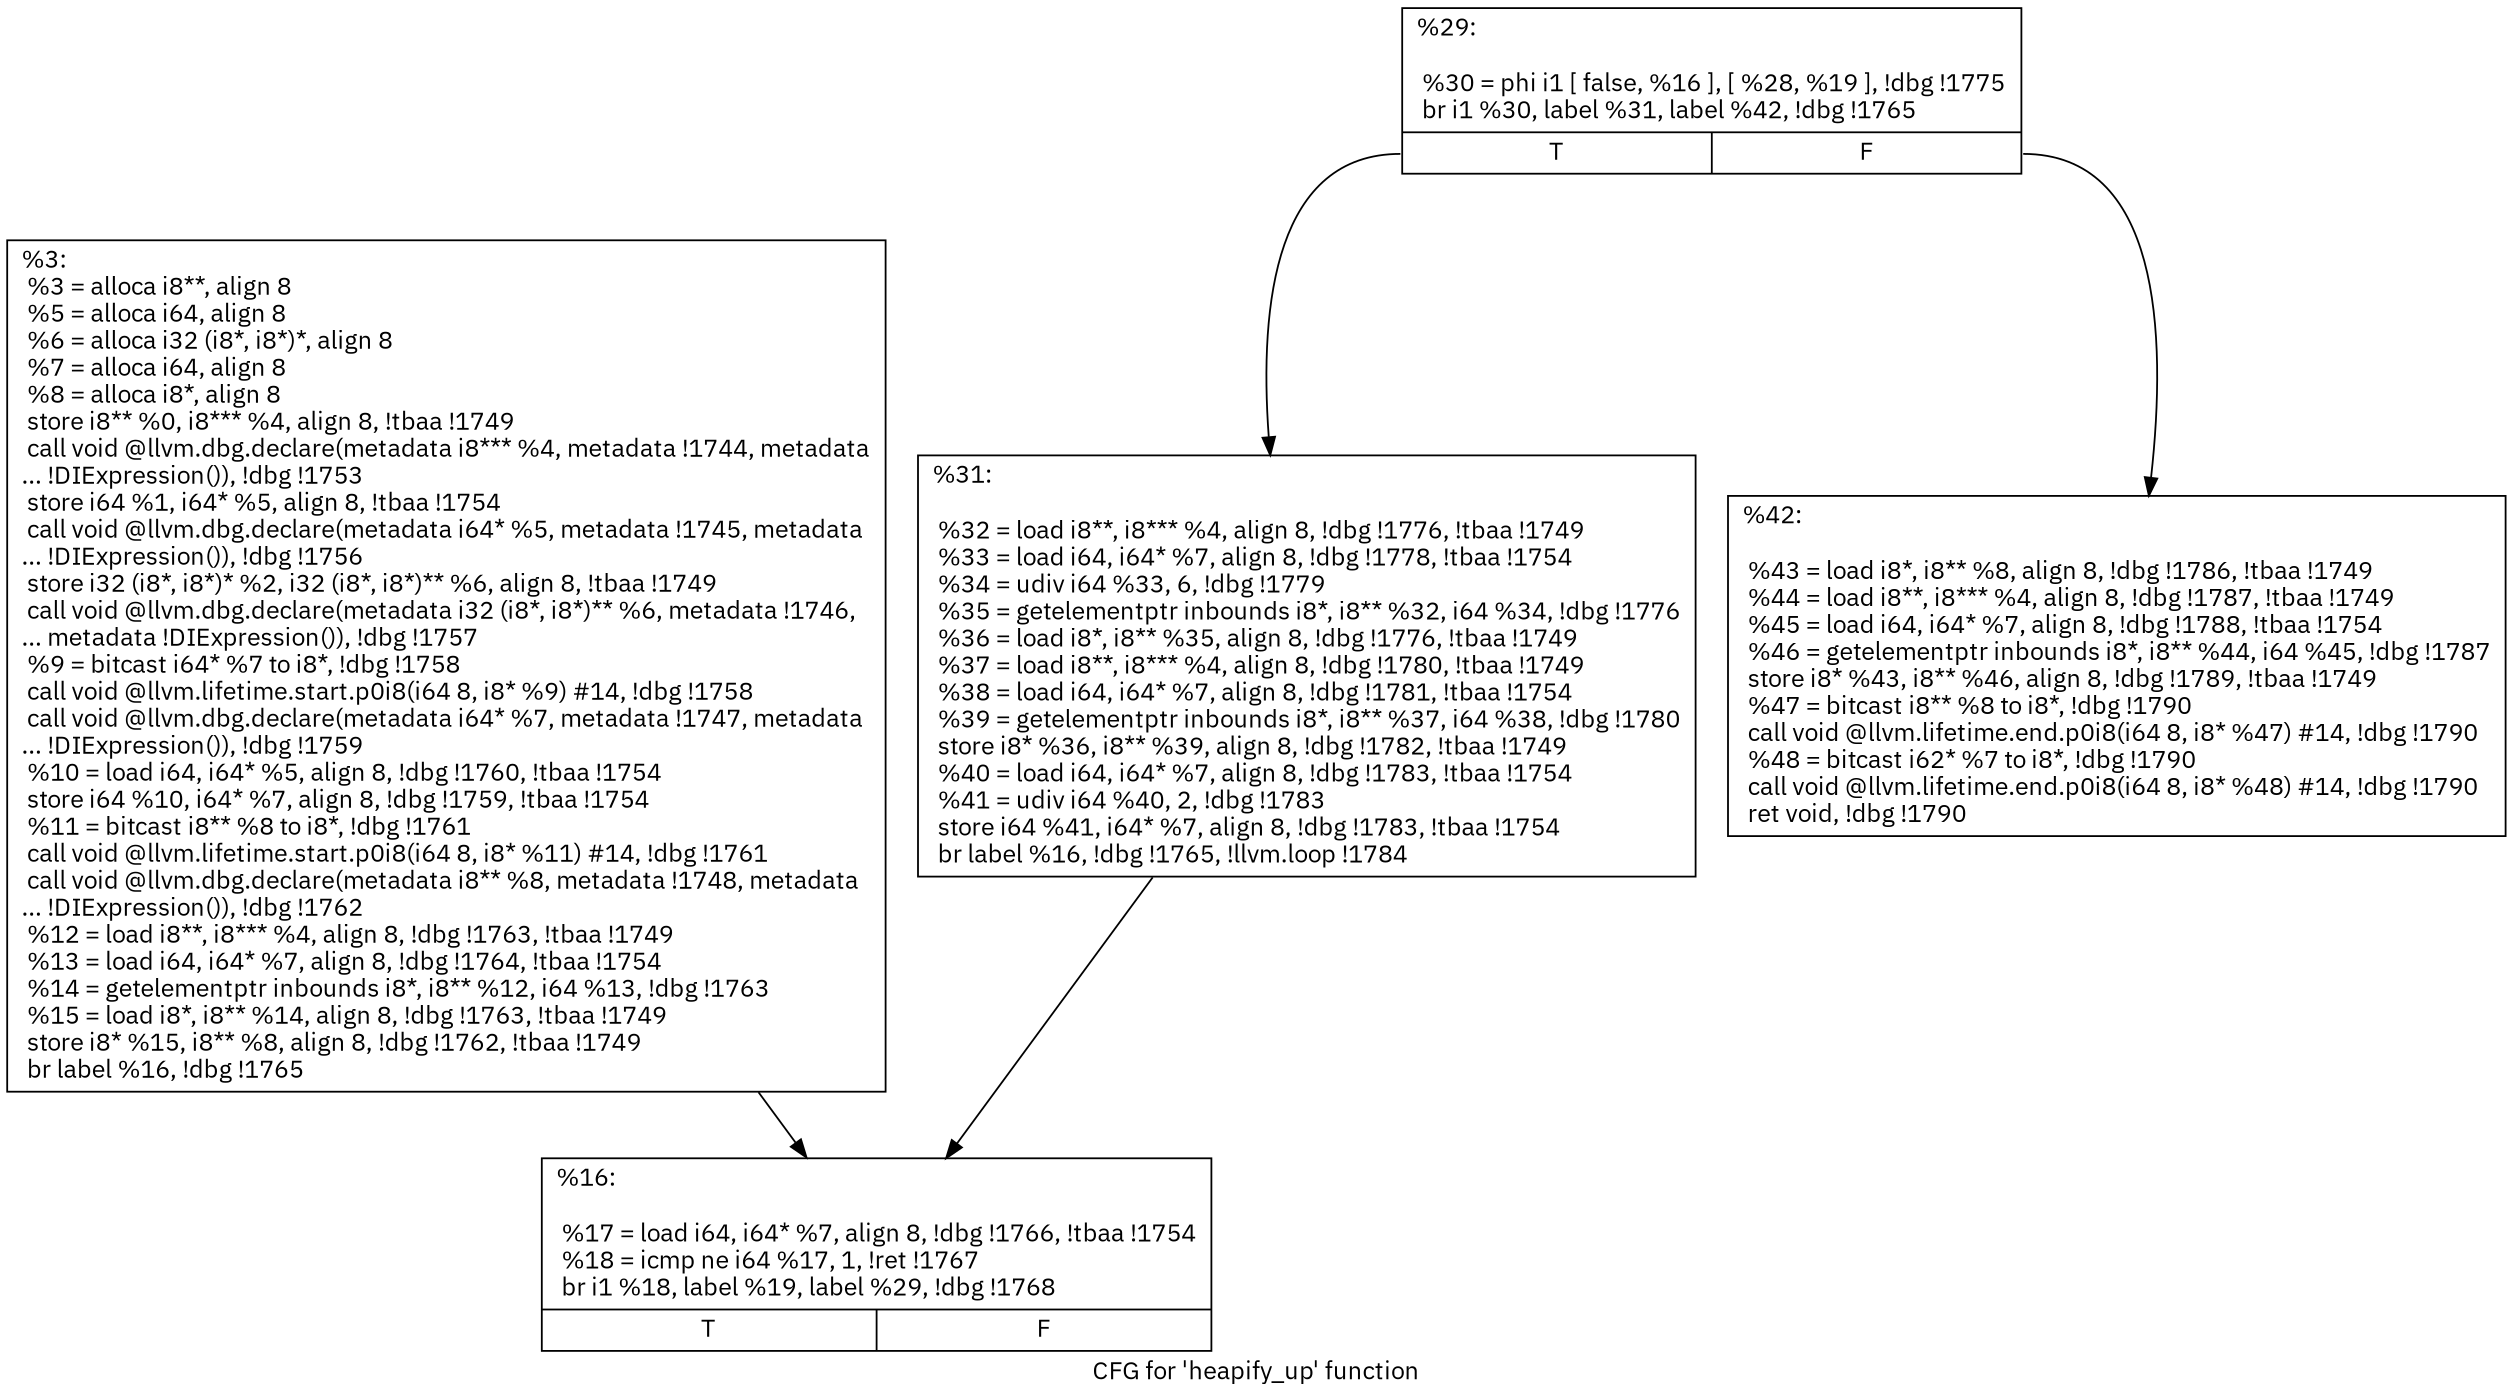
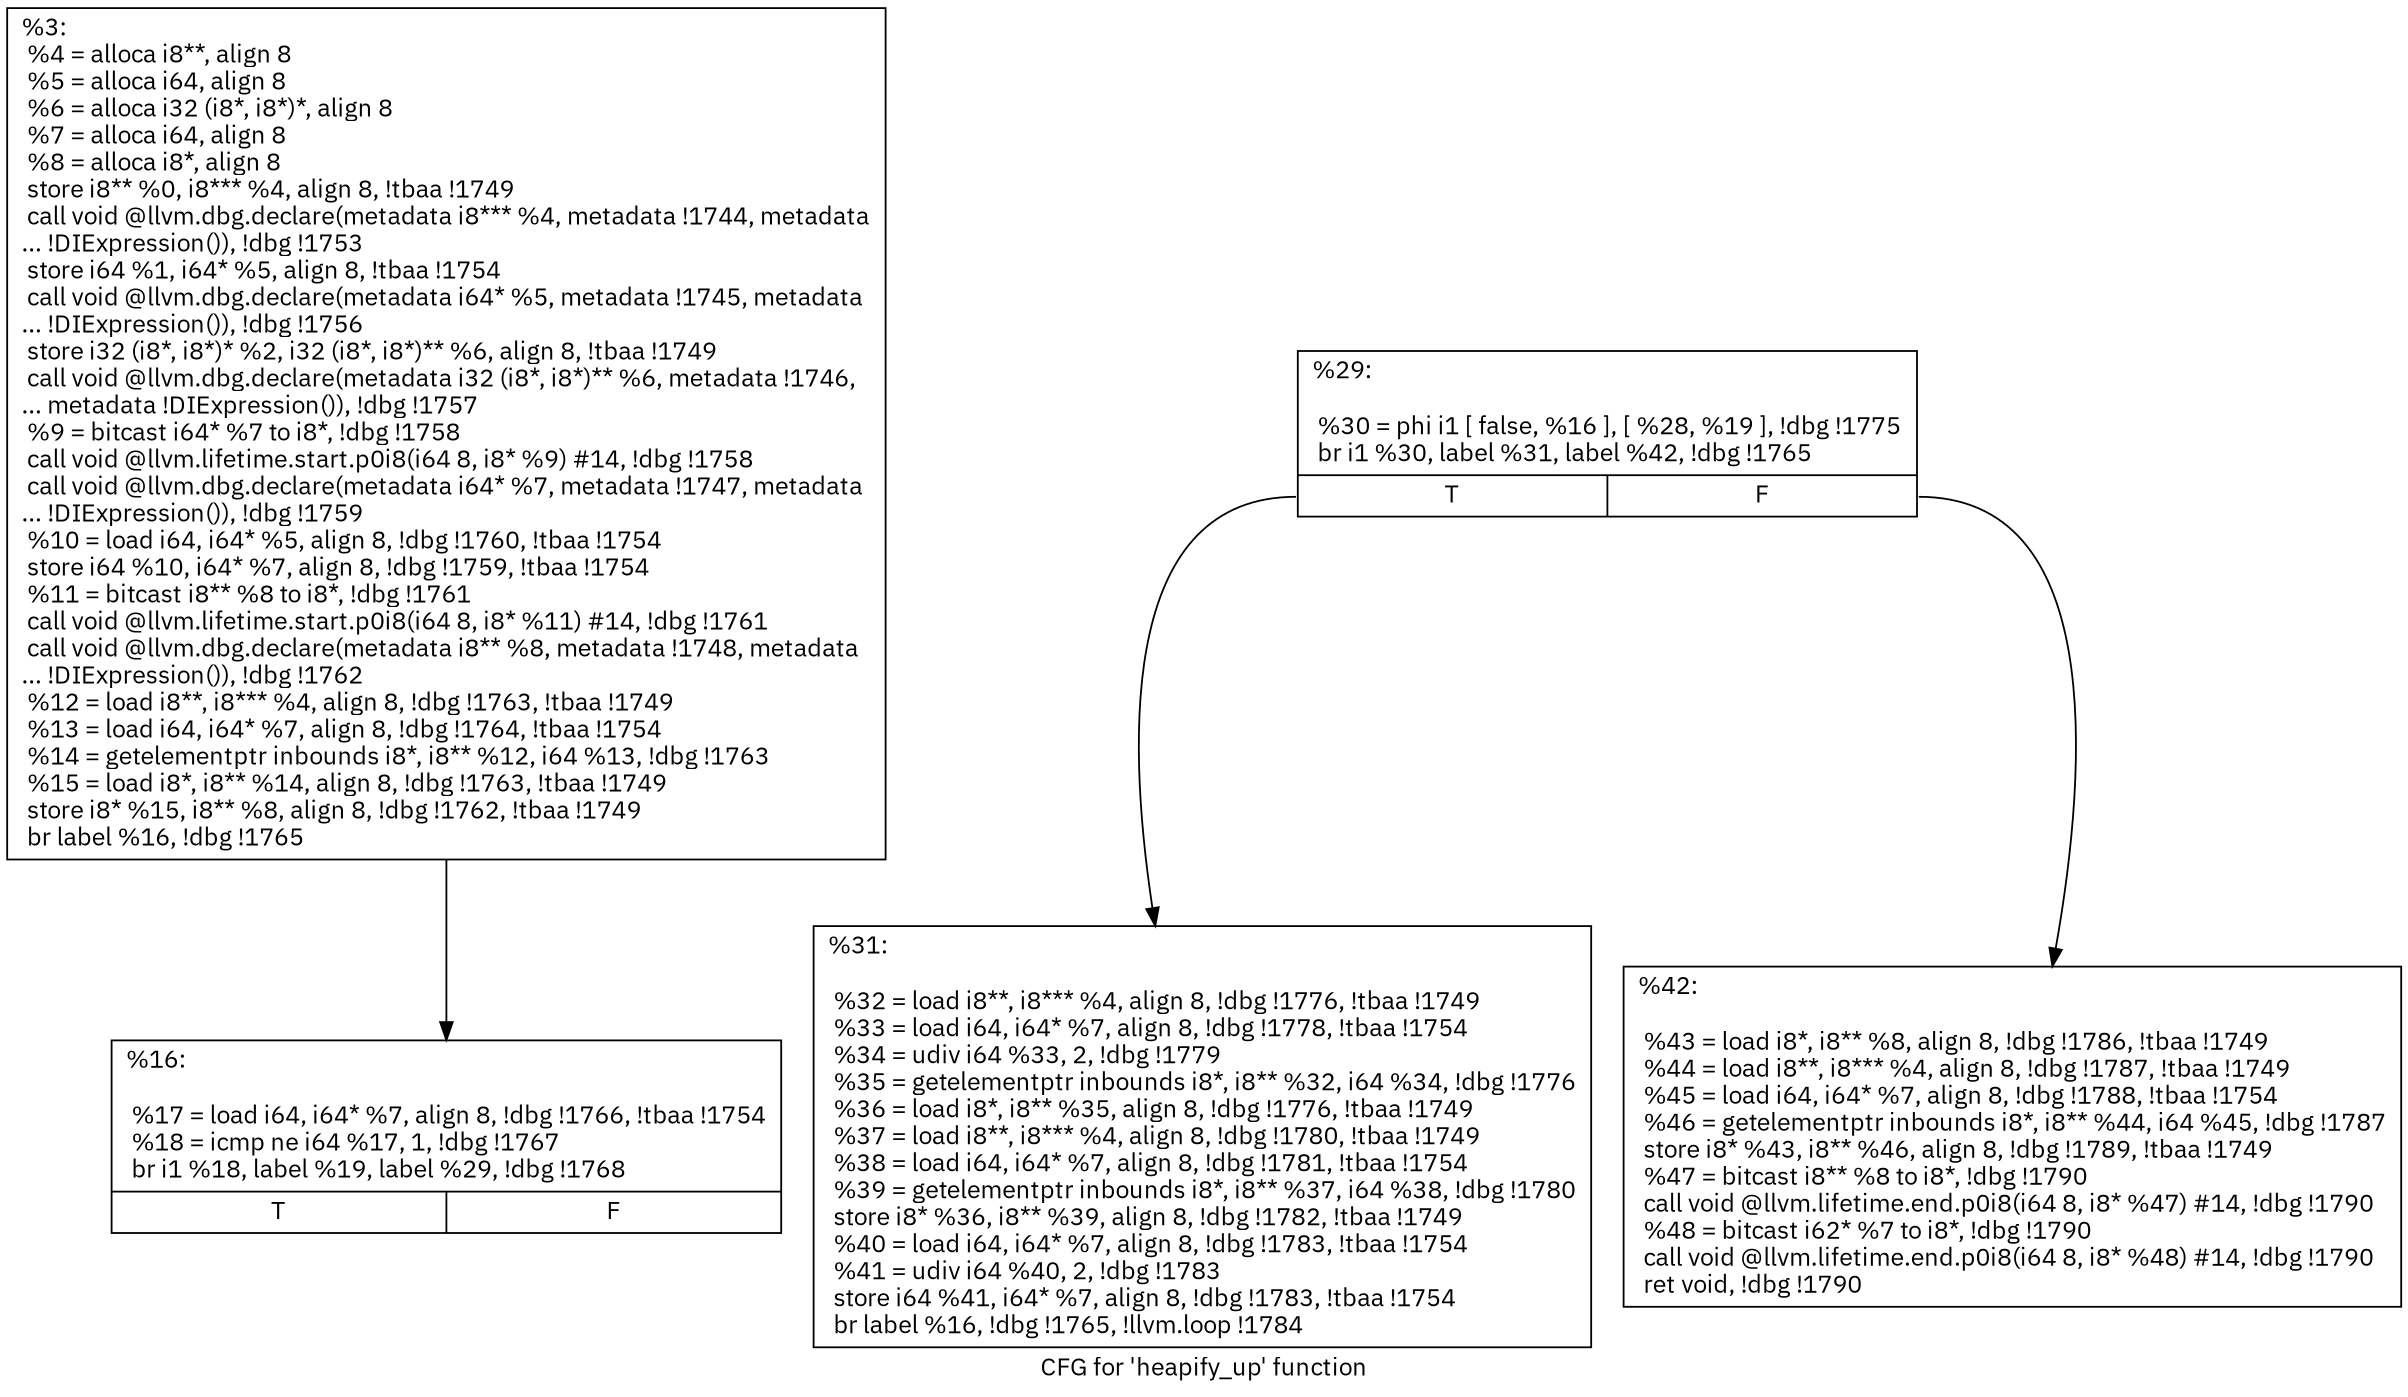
  digraph {
    fontname="IBM Plex Sans"
    label="CFG for 'heapify_up' function"
    node [fontname="IBM Plex Sans" shape=record]
    edge [fontname="IBM Plex Sans"]
-   n1 [label="{%3:\l  %3 = alloca i8**, align 8\l  %5 = alloca i64, align 8\l  %6 = alloca i32 (i8*, i8*)*, align 8\l  %7 = alloca i64, align 8\l  %8 = alloca i8*, align 8\l  store i8** %0, i8*** %4, align 8, !tbaa !1749\l  call void @llvm.dbg.declare(metadata i8*** %4, metadata !1744, metadata\l... !DIExpression()), !dbg !1753\l  store i64 %1, i64* %5, align 8, !tbaa !1754\l  call void @llvm.dbg.declare(metadata i64* %5, metadata !1745, metadata\l... !DIExpression()), !dbg !1756\l  store i32 (i8*, i8*)* %2, i32 (i8*, i8*)** %6, align 8, !tbaa !1749\l  call void @llvm.dbg.declare(metadata i32 (i8*, i8*)** %6, metadata !1746,\l... metadata !DIExpression()), !dbg !1757\l  %9 = bitcast i64* %7 to i8*, !dbg !1758\l  call void @llvm.lifetime.start.p0i8(i64 8, i8* %9) #14, !dbg !1758\l  call void @llvm.dbg.declare(metadata i64* %7, metadata !1747, metadata\l... !DIExpression()), !dbg !1759\l  %10 = load i64, i64* %5, align 8, !dbg !1760, !tbaa !1754\l  store i64 %10, i64* %7, align 8, !dbg !1759, !tbaa !1754\l  %11 = bitcast i8** %8 to i8*, !dbg !1761\l  call void @llvm.lifetime.start.p0i8(i64 8, i8* %11) #14, !dbg !1761\l  call void @llvm.dbg.declare(metadata i8** %8, metadata !1748, metadata\l... !DIExpression()), !dbg !1762\l  %12 = load i8**, i8*** %4, align 8, !dbg !1763, !tbaa !1749\l  %13 = load i64, i64* %7, align 8, !dbg !1764, !tbaa !1754\l  %14 = getelementptr inbounds i8*, i8** %12, i64 %13, !dbg !1763\l  %15 = load i8*, i8** %14, align 8, !dbg !1763, !tbaa !1749\l  store i8* %15, i8** %8, align 8, !dbg !1762, !tbaa !1749\l  br label %16, !dbg !1765\l}"]
-   n2 [label="{%16:\l\l  %17 = load i64, i64* %7, align 8, !dbg !1766, !tbaa !1754\l  %18 = icmp ne i64 %17, 1, !ret !1767\l  br i1 %18, label %19, label %29, !dbg !1768\l|{<s0>T|<s1>F}}"]
+   n1 [label="{%3:\l  %4 = alloca i8**, align 8\l  %5 = alloca i64, align 8\l  %6 = alloca i32 (i8*, i8*)*, align 8\l  %7 = alloca i64, align 8\l  %8 = alloca i8*, align 8\l  store i8** %0, i8*** %4, align 8, !tbaa !1749\l  call void @llvm.dbg.declare(metadata i8*** %4, metadata !1744, metadata\l... !DIExpression()), !dbg !1753\l  store i64 %1, i64* %5, align 8, !tbaa !1754\l  call void @llvm.dbg.declare(metadata i64* %5, metadata !1745, metadata\l... !DIExpression()), !dbg !1756\l  store i32 (i8*, i8*)* %2, i32 (i8*, i8*)** %6, align 8, !tbaa !1749\l  call void @llvm.dbg.declare(metadata i32 (i8*, i8*)** %6, metadata !1746,\l... metadata !DIExpression()), !dbg !1757\l  %9 = bitcast i64* %7 to i8*, !dbg !1758\l  call void @llvm.lifetime.start.p0i8(i64 8, i8* %9) #14, !dbg !1758\l  call void @llvm.dbg.declare(metadata i64* %7, metadata !1747, metadata\l... !DIExpression()), !dbg !1759\l  %10 = load i64, i64* %5, align 8, !dbg !1760, !tbaa !1754\l  store i64 %10, i64* %7, align 8, !dbg !1759, !tbaa !1754\l  %11 = bitcast i8** %8 to i8*, !dbg !1761\l  call void @llvm.lifetime.start.p0i8(i64 8, i8* %11) #14, !dbg !1761\l  call void @llvm.dbg.declare(metadata i8** %8, metadata !1748, metadata\l... !DIExpression()), !dbg !1762\l  %12 = load i8**, i8*** %4, align 8, !dbg !1763, !tbaa !1749\l  %13 = load i64, i64* %7, align 8, !dbg !1764, !tbaa !1754\l  %14 = getelementptr inbounds i8*, i8** %12, i64 %13, !dbg !1763\l  %15 = load i8*, i8** %14, align 8, !dbg !1763, !tbaa !1749\l  store i8* %15, i8** %8, align 8, !dbg !1762, !tbaa !1749\l  br label %16, !dbg !1765\l}"]
+   n2 [label="{%16:\l\l  %17 = load i64, i64* %7, align 8, !dbg !1766, !tbaa !1754\l  %18 = icmp ne i64 %17, 1, !dbg !1767\l  br i1 %18, label %19, label %29, !dbg !1768\l|{<s0>T|<s1>F}}"]
    n3 [label="{%29:\l\l  %30 = phi i1 [ false, %16 ], [ %28, %19 ], !dbg !1775\l  br i1 %30, label %31, label %42, !dbg !1765\l|{<s0>T|<s1>F}}"]
-   n4 [label="{%31:\l\l  %32 = load i8**, i8*** %4, align 8, !dbg !1776, !tbaa !1749\l  %33 = load i64, i64* %7, align 8, !dbg !1778, !tbaa !1754\l  %34 = udiv i64 %33, 6, !dbg !1779\l  %35 = getelementptr inbounds i8*, i8** %32, i64 %34, !dbg !1776\l  %36 = load i8*, i8** %35, align 8, !dbg !1776, !tbaa !1749\l  %37 = load i8**, i8*** %4, align 8, !dbg !1780, !tbaa !1749\l  %38 = load i64, i64* %7, align 8, !dbg !1781, !tbaa !1754\l  %39 = getelementptr inbounds i8*, i8** %37, i64 %38, !dbg !1780\l  store i8* %36, i8** %39, align 8, !dbg !1782, !tbaa !1749\l  %40 = load i64, i64* %7, align 8, !dbg !1783, !tbaa !1754\l  %41 = udiv i64 %40, 2, !dbg !1783\l  store i64 %41, i64* %7, align 8, !dbg !1783, !tbaa !1754\l  br label %16, !dbg !1765, !llvm.loop !1784\l}"]
+   n4 [label="{%31:\l\l  %32 = load i8**, i8*** %4, align 8, !dbg !1776, !tbaa !1749\l  %33 = load i64, i64* %7, align 8, !dbg !1778, !tbaa !1754\l  %34 = udiv i64 %33, 2, !dbg !1779\l  %35 = getelementptr inbounds i8*, i8** %32, i64 %34, !dbg !1776\l  %36 = load i8*, i8** %35, align 8, !dbg !1776, !tbaa !1749\l  %37 = load i8**, i8*** %4, align 8, !dbg !1780, !tbaa !1749\l  %38 = load i64, i64* %7, align 8, !dbg !1781, !tbaa !1754\l  %39 = getelementptr inbounds i8*, i8** %37, i64 %38, !dbg !1780\l  store i8* %36, i8** %39, align 8, !dbg !1782, !tbaa !1749\l  %40 = load i64, i64* %7, align 8, !dbg !1783, !tbaa !1754\l  %41 = udiv i64 %40, 2, !dbg !1783\l  store i64 %41, i64* %7, align 8, !dbg !1783, !tbaa !1754\l  br label %16, !dbg !1765, !llvm.loop !1784\l}"]
    n5 [label="{%42:\l\l  %43 = load i8*, i8** %8, align 8, !dbg !1786, !tbaa !1749\l  %44 = load i8**, i8*** %4, align 8, !dbg !1787, !tbaa !1749\l  %45 = load i64, i64* %7, align 8, !dbg !1788, !tbaa !1754\l  %46 = getelementptr inbounds i8*, i8** %44, i64 %45, !dbg !1787\l  store i8* %43, i8** %46, align 8, !dbg !1789, !tbaa !1749\l  %47 = bitcast i8** %8 to i8*, !dbg !1790\l  call void @llvm.lifetime.end.p0i8(i64 8, i8* %47) #14, !dbg !1790\l  %48 = bitcast i62* %7 to i8*, !dbg !1790\l  call void @llvm.lifetime.end.p0i8(i64 8, i8* %48) #14, !dbg !1790\l  ret void, !dbg !1790\l}"]
    n1 -> n2
    n3 -> n4 [tailport=s0]
    n3 -> n5 [tailport=s1]
-   n4 -> n2
  }
